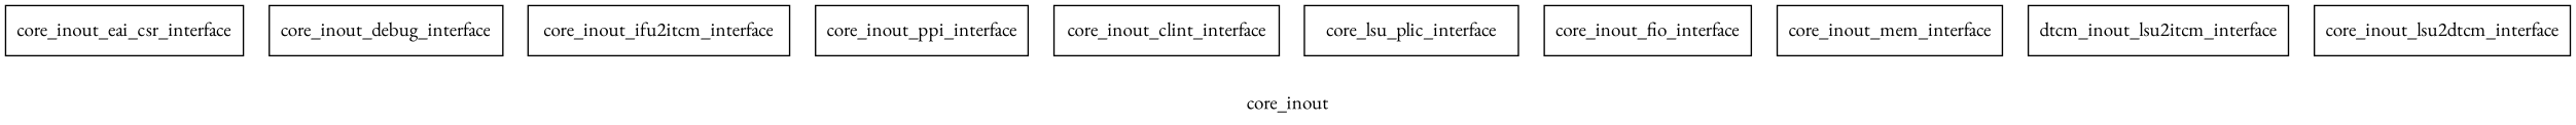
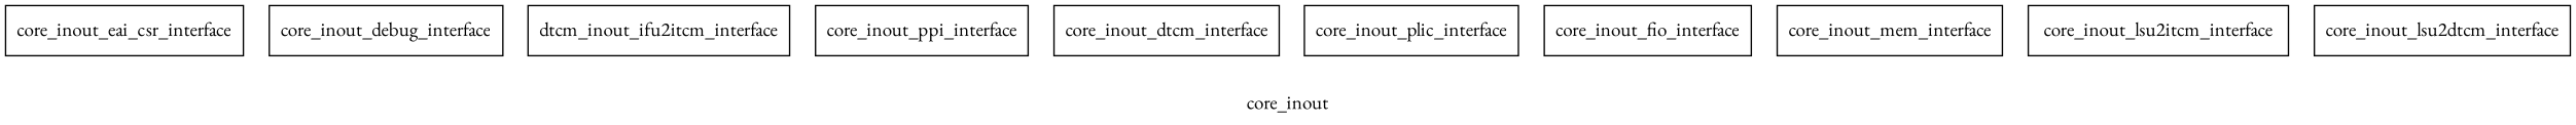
  digraph {
    label=core_inout
    fontname="EB Garamond"
    node [color=black fontcolor=black shape=box fontname="EB Garamond"]
    n1 [label=core_inout_eai_csr_interface]
    n2 [label=core_inout_debug_interface]
-   n3 [label=core_inout_ifu2itcm_interface]
+   n3 [label=dtcm_inout_ifu2itcm_interface]
    n4 [label=core_inout_ppi_interface]
-   n5 [label=core_inout_clint_interface]
-   n6 [label=core_lsu_plic_interface]
+   n5 [label=core_inout_dtcm_interface]
+   n6 [label=core_inout_plic_interface]
    n7 [label=core_inout_fio_interface]
    n8 [label=core_inout_mem_interface]
-   n9 [label=dtcm_inout_lsu2itcm_interface]
+   n9 [label=core_inout_lsu2itcm_interface]
    n10 [label=core_inout_lsu2dtcm_interface]
  }
